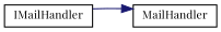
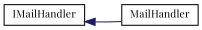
  digraph {
    rankdir=LR
    fontname="Playfair Display"
    node [color=black fillcolor=white fontname="Playfair Display" fontsize=10 shape=record style=filled]
    n1 [height=0.2 label=IMailHandler width=0.4]
    n2 [height=0.2 label=MailHandler width=0.4]
-   n2 -> n1 [color=midnightblue dir=back fontname="Playfair Display" fontsize=10 labelfontname=Helvetica labelfontsize=10 style=solid]
+   n1 -> n2 [color=midnightblue dir=back fontname="Playfair Display" fontsize=10 labelfontname=Helvetica labelfontsize=10 style=solid]
  }
